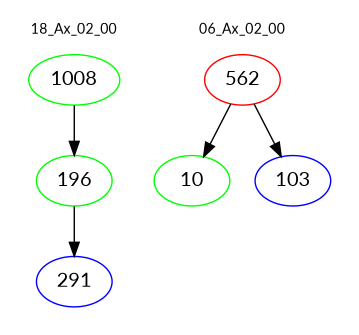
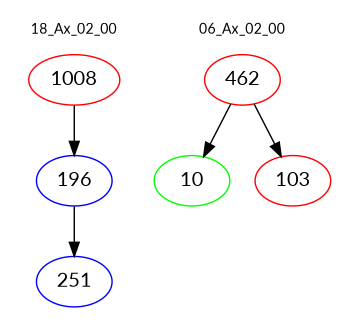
  digraph {
    fontname=Lato
    node [color=red fontname=Lato]
    edge [color=black fontname=Lato]
-   n1 [color=green label=1008]
-   n2 [color=green label=196]
-   n3 [color=blue label=291]
-   n4 [label=562]
+   n1 [label=1008]
+   n2 [color=blue label=196]
+   n3 [color=blue label=251]
+   n4 [label=462]
    n5 [color=green label=10]
-   n6 [color=blue label=103]
+   n6 [label=103]
    subgraph cluster_1 {
      color=white
      fontsize=10
      label="18_Ax_02_00"
      n1
      n2
      n3
    }
    subgraph cluster_2 {
      color=white
      fontsize=10
      label="06_Ax_02_00"
      n4
      n5
      n6
    }
    n1 -> n2
    n2 -> n3
    n4 -> n5
    n4 -> n6
  }
